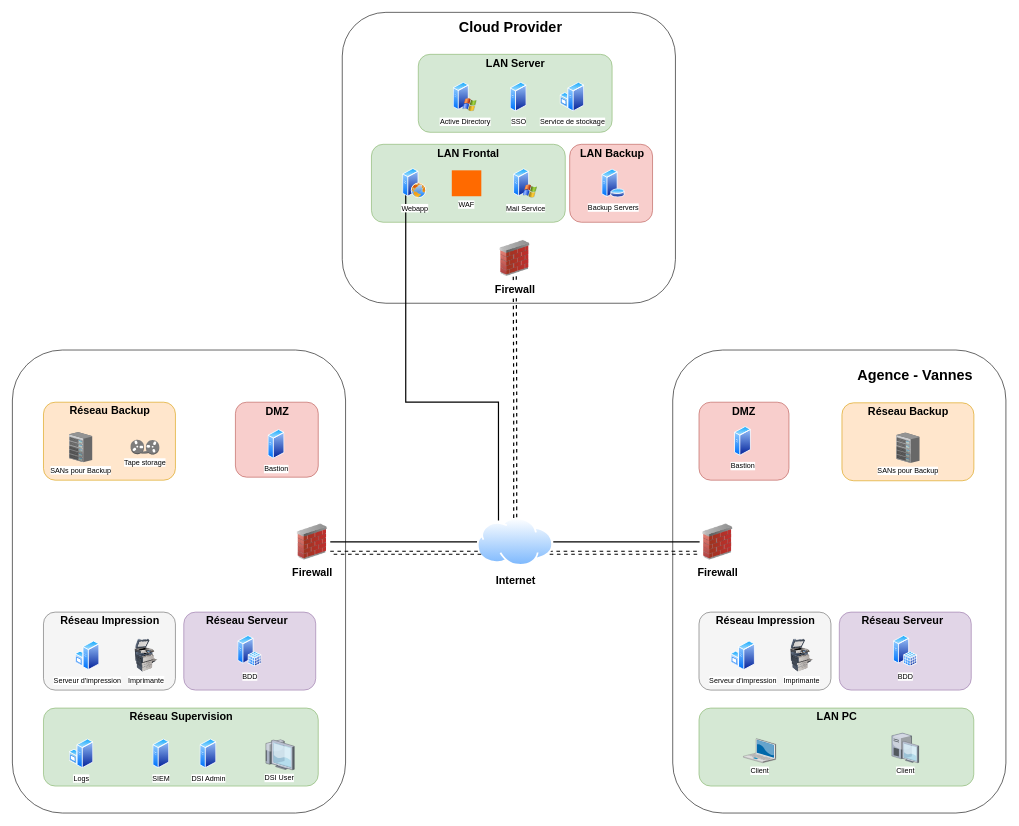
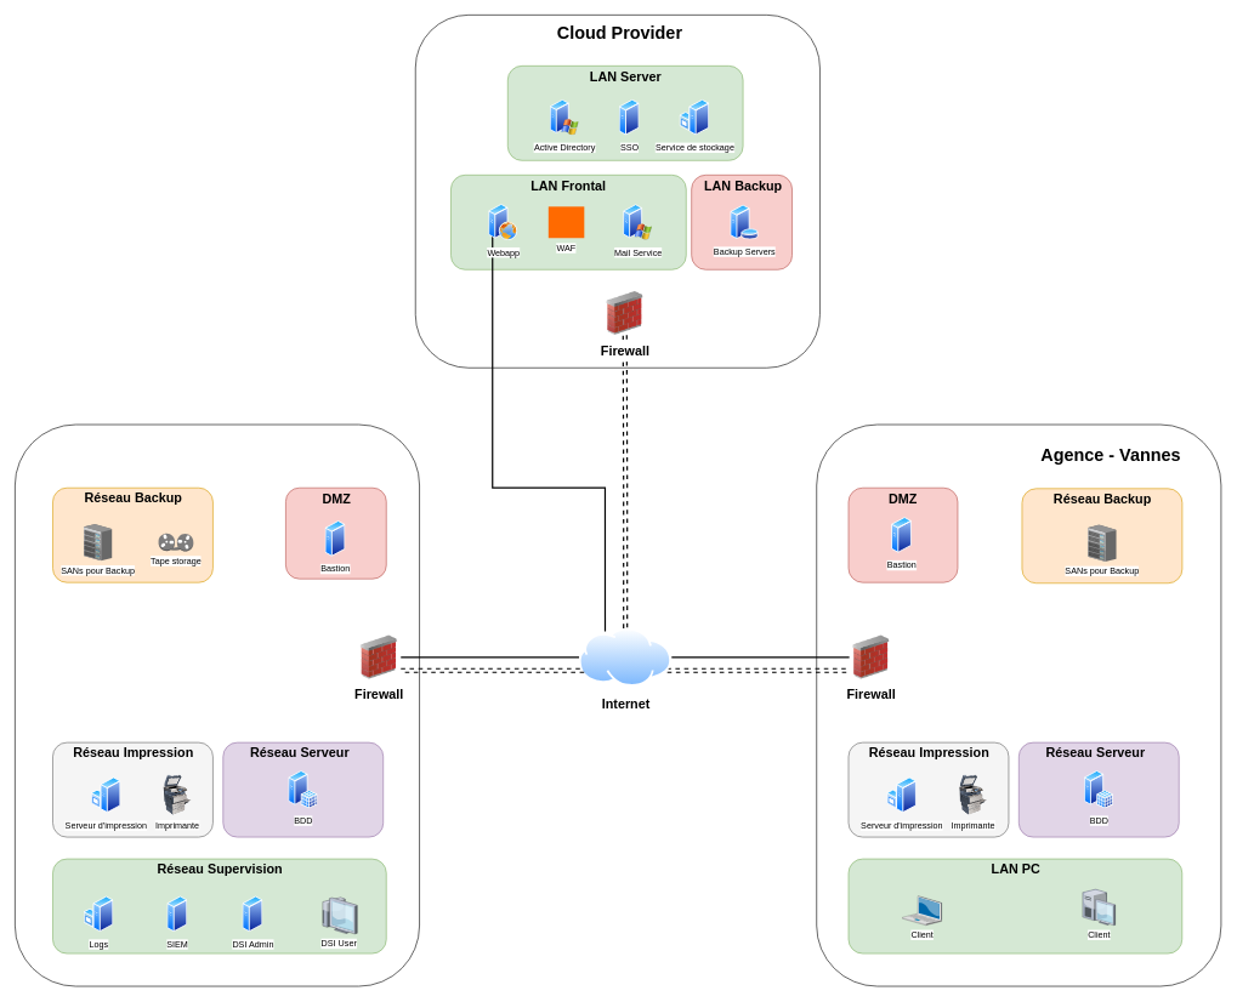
  <mxCell id="0" />
  <mxCell id="1" parent="0" />
  <mxCell id="2" value="" style="rounded=1;whiteSpace=wrap;html=1;" vertex="1" parent="1"><mxGeometry x="20.15" y="583" width="555.52" height="772" as="geometry" /></mxCell>
  <mxCell id="3" value="" style="rounded=1;whiteSpace=wrap;html=1;" vertex="1" parent="1"><mxGeometry x="1121.15" y="583" width="555.52" height="772" as="geometry" /></mxCell>
  <mxCell id="4" style="edgeStyle=orthogonalEdgeStyle;rounded=0;orthogonalLoop=1;jettySize=auto;html=1;exitX=1;exitY=0.5;exitDx=0;exitDy=0;fontSize=11;endArrow=none;startFill=0;strokeWidth=2;" edge="1" parent="1" source="7" target="9"><mxGeometry relative="1" as="geometry" /></mxCell>
  <mxCell id="5" style="edgeStyle=orthogonalEdgeStyle;rounded=0;orthogonalLoop=1;jettySize=auto;html=1;exitX=0;exitY=0.5;exitDx=0;exitDy=0;strokeWidth=2;endArrow=none;startFill=0;" edge="1" parent="1" source="7" target="8"><mxGeometry relative="1" as="geometry" /></mxCell>
  <mxCell id="6" style="edgeStyle=orthogonalEdgeStyle;rounded=0;orthogonalLoop=1;jettySize=auto;html=1;exitX=1;exitY=0.75;exitDx=0;exitDy=0;shape=link;strokeWidth=2;dashed=1;" edge="1" parent="1" source="7"><mxGeometry relative="1" as="geometry"><mxPoint x="1162" y="921" as="targetPoint" /></mxGeometry></mxCell>
  <mxCell id="7" value="&lt;h2 style=&quot;line-height: 0%;&quot;&gt;Internet&lt;/h2&gt;" style="image;aspect=fixed;perimeter=ellipsePerimeter;html=1;align=center;shadow=0;dashed=0;spacingTop=3;image=img/lib/active_directory/internet_cloud.svg;" vertex="1" parent="1"><mxGeometry x="795.01" y="863" width="126.99" height="80" as="geometry" /></mxCell>
  <mxCell id="8" value="&lt;h2 style=&quot;line-height: 0%;&quot;&gt;Firewall&lt;/h2&gt;" style="image;html=1;image=img/lib/clip_art/networking/Firewall_02_128x128.png;labelBackgroundColor=default;" vertex="1" parent="1"><mxGeometry x="490.15" y="873" width="60" height="60" as="geometry" /></mxCell>
  <mxCell id="9" value="&lt;h2 style=&quot;line-height: 0%;&quot;&gt;Firewall&lt;/h2&gt;" style="image;html=1;image=img/lib/clip_art/networking/Firewall_02_128x128.png;labelBackgroundColor=default;" vertex="1" parent="1"><mxGeometry x="1166" y="873" width="60" height="60" as="geometry" /></mxCell>
  <mxCell id="10" value="" style="rounded=1;whiteSpace=wrap;html=1;fillColor=#f8cecc;strokeColor=#b85450;" vertex="1" parent="1"><mxGeometry x="392" y="670" width="138.15" height="125" as="geometry" /></mxCell>
  <mxCell id="11" value="&lt;span&gt;Bastion&lt;/span&gt;" style="image;aspect=fixed;perimeter=ellipsePerimeter;html=1;align=center;shadow=0;dashed=0;spacingTop=3;image=img/lib/active_directory/generic_server.svg;" vertex="1" parent="1"><mxGeometry x="446.15" y="715" width="28.0" height="50" as="geometry" /></mxCell>
  <mxCell id="12" value="&lt;h2&gt;DMZ&lt;/h2&gt;" style="text;html=1;align=center;verticalAlign=middle;whiteSpace=wrap;rounded=0;" vertex="1" parent="1"><mxGeometry x="392" y="671" width="140" height="30" as="geometry" /></mxCell>
  <mxCell id="13" value="" style="rounded=1;whiteSpace=wrap;html=1;fillColor=#f8cecc;strokeColor=#b85450;" vertex="1" parent="1"><mxGeometry x="1164.97" y="670" width="150" height="130" as="geometry" /></mxCell>
  <mxCell id="14" value="&lt;span&gt;Bastion&lt;/span&gt;" style="image;aspect=fixed;perimeter=ellipsePerimeter;html=1;align=center;shadow=0;dashed=0;spacingTop=3;image=img/lib/active_directory/generic_server.svg;" vertex="1" parent="1"><mxGeometry x="1223.94" y="710" width="28.0" height="50" as="geometry" /></mxCell>
  <mxCell id="15" value="&lt;h2&gt;DMZ&lt;/h2&gt;" style="text;html=1;align=center;verticalAlign=middle;whiteSpace=wrap;rounded=0;" vertex="1" parent="1"><mxGeometry x="1164.97" y="671" width="150" height="30" as="geometry" /></mxCell>
  <mxCell id="16" value="&lt;h1&gt;Agence - Vannes&lt;/h1&gt;" style="text;html=1;align=center;verticalAlign=middle;whiteSpace=wrap;rounded=0;" vertex="1" parent="1"><mxGeometry x="1418.32" y="610" width="215" height="30" as="geometry" /></mxCell>
  <mxCell id="17" value="" style="rounded=1;whiteSpace=wrap;html=1;fillColor=#d5e8d4;strokeColor=#82b366;" vertex="1" parent="1"><mxGeometry x="72" y="1180" width="458.15" height="130" as="geometry" /></mxCell>
  <mxCell id="18" value="&lt;span style=&quot;background-color: light-dark(#ffffff, var(--ge-dark-color, #121212));&quot;&gt;Logs&lt;/span&gt;" style="image;aspect=fixed;perimeter=ellipsePerimeter;html=1;align=center;shadow=0;dashed=0;spacingTop=3;image=img/lib/active_directory/windows_server.svg;labelBackgroundColor=none;" vertex="1" parent="1"><mxGeometry x="114.54" y="1231" width="41" height="50" as="geometry" /></mxCell>
- <mxCell id="19" value="&lt;span&gt;SIEM&lt;/span&gt;" style="image;aspect=fixed;perimeter=ellipsePerimeter;html=1;align=center;shadow=0;dashed=0;spacingTop=3;image=img/lib/active_directory/generic_server.svg;" vertex="1" parent="1"><mxGeometry x="254.15" y="1231" width="28.0" height="50" as="geometry" /></mxCell>
+ <mxCell id="19" value="&lt;span&gt;SIEM&lt;/span&gt;" style="image;aspect=fixed;perimeter=ellipsePerimeter;html=1;align=center;shadow=0;dashed=0;spacingTop=3;image=img/lib/active_directory/generic_server.svg;" vertex="1" parent="1"><mxGeometry x="229.15" y="1231" width="28.0" height="50" as="geometry" /></mxCell>
  <mxCell id="20" value="DSI Admin" style="image;aspect=fixed;perimeter=ellipsePerimeter;html=1;align=center;shadow=0;dashed=0;spacingTop=3;image=img/lib/active_directory/generic_server.svg;" vertex="1" parent="1"><mxGeometry x="332.67" y="1231" width="28.0" height="50" as="geometry" /></mxCell>
  <mxCell id="21" value="&lt;span style=&quot;background-color: light-dark(#ffffff, var(--ge-dark-color, #121212));&quot;&gt;DSI User&lt;/span&gt;" style="verticalLabelPosition=bottom;sketch=0;aspect=fixed;html=1;verticalAlign=top;strokeColor=none;align=center;outlineConnect=0;shape=mxgraph.citrix.thin_client;" vertex="1" parent="1"><mxGeometry x="440.15" y="1233" width="50" height="50" as="geometry" /></mxCell>
  <mxCell id="22" value="&lt;h2&gt;Réseau Supervision&lt;/h2&gt;" style="text;html=1;align=center;verticalAlign=middle;whiteSpace=wrap;rounded=0;" vertex="1" parent="1"><mxGeometry x="72" y="1180" width="460" height="30" as="geometry" /></mxCell>
  <mxCell id="23" value="" style="rounded=1;whiteSpace=wrap;html=1;fillColor=#f5f5f5;strokeColor=#666666;fontColor=#333333;" vertex="1" parent="1"><mxGeometry x="72" y="1020" width="220" height="130" as="geometry" /></mxCell>
  <mxCell id="24" value="&lt;h2&gt;Réseau Impression&lt;/h2&gt;" style="text;html=1;align=center;verticalAlign=middle;whiteSpace=wrap;rounded=0;" vertex="1" parent="1"><mxGeometry x="72" y="1020" width="221.67" height="30" as="geometry" /></mxCell>
  <mxCell id="25" value="&lt;span style=&quot;background-color: light-dark(#ffffff, var(--ge-dark-color, #121212));&quot;&gt;Serveur d'impression&lt;/span&gt;" style="image;aspect=fixed;perimeter=ellipsePerimeter;html=1;align=center;shadow=0;dashed=0;spacingTop=3;image=img/lib/active_directory/windows_server.svg;labelBackgroundColor=none;" vertex="1" parent="1"><mxGeometry x="124.61" y="1067.5" width="41" height="50" as="geometry" /></mxCell>
  <mxCell id="26" value="Imprimante" style="image;html=1;image=img/lib/clip_art/computers/Printer_Commercial_128x128.png" vertex="1" parent="1"><mxGeometry x="217.22" y="1065" width="51.85" height="55" as="geometry" /></mxCell>
  <mxCell id="27" value="" style="rounded=1;whiteSpace=wrap;html=1;fillColor=#e1d5e7;strokeColor=#9673a6;" vertex="1" parent="1"><mxGeometry x="305.93" y="1020" width="220" height="130" as="geometry" /></mxCell>
  <mxCell id="28" value="&lt;h2&gt;Réseau Serveur&lt;/h2&gt;" style="text;html=1;align=center;verticalAlign=middle;whiteSpace=wrap;rounded=0;" vertex="1" parent="1"><mxGeometry x="302" y="1020" width="219.08" height="30" as="geometry" /></mxCell>
  <mxCell id="29" value="&lt;span style=&quot;background-color: light-dark(#ffffff, var(--ge-dark-color, #121212));&quot;&gt;BDD&lt;/span&gt;" style="image;aspect=fixed;perimeter=ellipsePerimeter;html=1;align=center;shadow=0;dashed=0;spacingTop=3;image=img/lib/active_directory/sql_server.svg;labelBackgroundColor=none;" vertex="1" parent="1"><mxGeometry x="395.72" y="1058.75" width="40.43" height="52.5" as="geometry" /></mxCell>
  <mxCell id="30" value="" style="rounded=1;whiteSpace=wrap;html=1;fillColor=#ffe6cc;strokeColor=#d79b00;" vertex="1" parent="1"><mxGeometry x="72" y="670" width="220" height="130" as="geometry" /></mxCell>
  <mxCell id="31" value="&lt;h2&gt;Réseau Backup&lt;/h2&gt;" style="text;html=1;align=center;verticalAlign=middle;whiteSpace=wrap;rounded=0;" vertex="1" parent="1"><mxGeometry x="72" y="670" width="221.67" height="30" as="geometry" /></mxCell>
  <mxCell id="32" value="&lt;span style=&quot;background-color: light-dark(#ffffff, var(--ge-dark-color, #121212));&quot;&gt;SANs pour Backup&lt;/span&gt;" style="verticalLabelPosition=bottom;sketch=0;aspect=fixed;html=1;verticalAlign=top;strokeColor=none;align=center;outlineConnect=0;shape=mxgraph.citrix.chassis;" vertex="1" parent="1"><mxGeometry x="114.54" y="720" width="38.73" height="50" as="geometry" /></mxCell>
  <mxCell id="33" value="&lt;span style=&quot;background-color: light-dark(#ffffff, var(--ge-dark-color, #121212));&quot;&gt;Tape storage&lt;/span&gt;" style="outlineConnect=0;dashed=0;verticalLabelPosition=bottom;verticalAlign=top;align=center;html=1;shape=mxgraph.aws3.tape_storage;fillColor=#7D7C7C;gradientColor=none;" vertex="1" parent="1"><mxGeometry x="217.22" y="732.75" width="47.93" height="24.5" as="geometry" /></mxCell>
  <mxCell id="34" value="" style="rounded=1;whiteSpace=wrap;html=1;fillColor=#d5e8d4;strokeColor=#82b366;" vertex="1" parent="1"><mxGeometry x="1164.97" y="1180" width="458.15" height="130" as="geometry" /></mxCell>
  <mxCell id="35" value="&lt;h2&gt;LAN PC&lt;/h2&gt;" style="text;html=1;align=center;verticalAlign=middle;whiteSpace=wrap;rounded=0;" vertex="1" parent="1"><mxGeometry x="1164.97" y="1180" width="460" height="30" as="geometry" /></mxCell>
  <mxCell id="36" value="" style="rounded=1;whiteSpace=wrap;html=1;fillColor=#f5f5f5;strokeColor=#666666;fontColor=#333333;" vertex="1" parent="1"><mxGeometry x="1164.97" y="1020" width="220" height="130" as="geometry" /></mxCell>
  <mxCell id="37" value="&lt;h2&gt;Réseau Impression&lt;/h2&gt;" style="text;html=1;align=center;verticalAlign=middle;whiteSpace=wrap;rounded=0;" vertex="1" parent="1"><mxGeometry x="1164.97" y="1020" width="221.67" height="30" as="geometry" /></mxCell>
  <mxCell id="38" value="&lt;span style=&quot;background-color: light-dark(#ffffff, var(--ge-dark-color, #121212));&quot;&gt;Serveur d'impression&lt;/span&gt;" style="image;aspect=fixed;perimeter=ellipsePerimeter;html=1;align=center;shadow=0;dashed=0;spacingTop=3;image=img/lib/active_directory/windows_server.svg;labelBackgroundColor=none;" vertex="1" parent="1"><mxGeometry x="1217.58" y="1067.5" width="41" height="50" as="geometry" /></mxCell>
  <mxCell id="39" value="Imprimante" style="image;html=1;image=img/lib/clip_art/computers/Printer_Commercial_128x128.png" vertex="1" parent="1"><mxGeometry x="1310.19" y="1065" width="51.85" height="55" as="geometry" /></mxCell>
  <mxCell id="40" value="" style="rounded=1;whiteSpace=wrap;html=1;fillColor=#e1d5e7;strokeColor=#9673a6;" vertex="1" parent="1"><mxGeometry x="1398.9" y="1020" width="220" height="130" as="geometry" /></mxCell>
  <mxCell id="41" value="&lt;h2&gt;Réseau Serveur&lt;/h2&gt;" style="text;html=1;align=center;verticalAlign=middle;whiteSpace=wrap;rounded=0;" vertex="1" parent="1"><mxGeometry x="1394.97" y="1020" width="219.08" height="30" as="geometry" /></mxCell>
  <mxCell id="42" value="&lt;span style=&quot;background-color: light-dark(#ffffff, var(--ge-dark-color, #121212));&quot;&gt;BDD&lt;/span&gt;" style="image;aspect=fixed;perimeter=ellipsePerimeter;html=1;align=center;shadow=0;dashed=0;spacingTop=3;image=img/lib/active_directory/sql_server.svg;labelBackgroundColor=none;" vertex="1" parent="1"><mxGeometry x="1488.69" y="1058.75" width="40.43" height="52.5" as="geometry" /></mxCell>
  <mxCell id="43" value="Client" style="verticalLabelPosition=bottom;sketch=0;aspect=fixed;html=1;verticalAlign=top;strokeColor=none;align=center;outlineConnect=0;shape=mxgraph.citrix.laptop_2;labelBackgroundColor=default;" vertex="1" parent="1"><mxGeometry x="1239.03" y="1231" width="53.93" height="40.22" as="geometry" /></mxCell>
  <mxCell id="44" value="Client" style="verticalLabelPosition=bottom;sketch=0;aspect=fixed;html=1;verticalAlign=top;strokeColor=none;align=center;outlineConnect=0;shape=mxgraph.citrix.desktop;labelBackgroundColor=default;" vertex="1" parent="1"><mxGeometry x="1486.4" y="1221.67" width="45" height="49.55" as="geometry" /></mxCell>
  <mxCell id="45" value="" style="rounded=1;whiteSpace=wrap;html=1;fillColor=#ffe6cc;strokeColor=#d79b00;" vertex="1" parent="1"><mxGeometry x="1403.3" y="671" width="220" height="130" as="geometry" /></mxCell>
  <mxCell id="46" value="&lt;h2&gt;Réseau Backup&lt;/h2&gt;" style="text;html=1;align=center;verticalAlign=middle;whiteSpace=wrap;rounded=0;" vertex="1" parent="1"><mxGeometry x="1403.3" y="671" width="221.67" height="30" as="geometry" /></mxCell>
  <mxCell id="47" value="&lt;span style=&quot;background-color: light-dark(#ffffff, var(--ge-dark-color, #121212));&quot;&gt;SANs pour Backup&lt;/span&gt;" style="verticalLabelPosition=bottom;sketch=0;aspect=fixed;html=1;verticalAlign=top;strokeColor=none;align=center;outlineConnect=0;shape=mxgraph.citrix.chassis;" vertex="1" parent="1"><mxGeometry x="1493.93" y="721" width="38.73" height="50" as="geometry" /></mxCell>
  <mxCell id="48" value="" style="rounded=1;whiteSpace=wrap;html=1;" vertex="1" parent="1"><mxGeometry x="570.15" y="20" width="555.52" height="485" as="geometry" /></mxCell>
  <mxCell id="49" style="edgeStyle=orthogonalEdgeStyle;rounded=0;orthogonalLoop=1;jettySize=auto;html=1;exitX=0.5;exitY=0;exitDx=0;exitDy=0;strokeWidth=2;shape=link;strokeColor=default;dashed=1;" edge="1" parent="1" source="7" target="50"><mxGeometry relative="1" as="geometry" /></mxCell>
  <mxCell id="50" value="&lt;h2 style=&quot;line-height: 0%;&quot;&gt;Firewall&lt;/h2&gt;" style="image;html=1;image=img/lib/clip_art/networking/Firewall_02_128x128.png;labelBackgroundColor=default;" vertex="1" parent="1"><mxGeometry x="827.78" y="400" width="60" height="60" as="geometry" /></mxCell>
  <mxCell id="51" value="&lt;h1&gt;Cloud Provider&lt;br&gt;&lt;/h1&gt;" style="text;html=1;align=center;verticalAlign=middle;whiteSpace=wrap;rounded=0;" vertex="1" parent="1"><mxGeometry x="575.67" y="30" width="550" height="30" as="geometry" /></mxCell>
  <mxCell id="52" value="" style="rounded=1;whiteSpace=wrap;html=1;fillColor=#d5e8d4;strokeColor=#82b366;" vertex="1" parent="1"><mxGeometry x="618.84" y="240" width="323.16" height="130" as="geometry" /></mxCell>
  <mxCell id="53" value="" style="rounded=1;whiteSpace=wrap;html=1;fillColor=#f8cecc;strokeColor=#b85450;" vertex="1" parent="1"><mxGeometry x="949.35" y="240" width="138.15" height="130" as="geometry" /></mxCell>
  <mxCell id="54" value="" style="rounded=1;whiteSpace=wrap;html=1;fillColor=#d5e8d4;strokeColor=#82b366;" vertex="1" parent="1"><mxGeometry x="696.92" y="90" width="323.16" height="130" as="geometry" /></mxCell>
  <mxCell id="55" value="&lt;h2&gt;LAN Server&lt;/h2&gt;" style="text;html=1;align=center;verticalAlign=middle;whiteSpace=wrap;rounded=0;" vertex="1" parent="1"><mxGeometry x="698.5" y="90" width="320" height="30" as="geometry" /></mxCell>
  <mxCell id="56" value="&lt;h2&gt;LAN Frontal&lt;/h2&gt;" style="text;html=1;align=center;verticalAlign=middle;whiteSpace=wrap;rounded=0;" vertex="1" parent="1"><mxGeometry x="618.84" y="240" width="323.16" height="30" as="geometry" /></mxCell>
  <mxCell id="57" value="&lt;h2&gt;LAN Backup&lt;/h2&gt;" style="text;html=1;align=center;verticalAlign=middle;whiteSpace=wrap;rounded=0;" vertex="1" parent="1"><mxGeometry x="949.35" y="240" width="142.65" height="30" as="geometry" /></mxCell>
  <mxCell id="58" style="edgeStyle=orthogonalEdgeStyle;rounded=0;orthogonalLoop=1;jettySize=auto;html=1;exitX=0.25;exitY=0;exitDx=0;exitDy=0;strokeWidth=2;endArrow=none;startFill=0;" edge="1" parent="1" source="7" target="60"><mxGeometry relative="1" as="geometry"><Array as="points"><mxPoint x="830" y="670" /><mxPoint x="676" y="670" /></Array></mxGeometry></mxCell>
  <mxCell id="59" value="Mail Service" style="image;aspect=fixed;perimeter=ellipsePerimeter;html=1;align=center;shadow=0;dashed=0;spacingTop=3;image=img/lib/active_directory/windows_server_2.svg;labelBackgroundColor=default;" vertex="1" parent="1"><mxGeometry x="855.67" y="280" width="40" height="50" as="geometry" /></mxCell>
  <mxCell id="60" value="&lt;div&gt;Webapp&lt;/div&gt;" style="image;aspect=fixed;perimeter=ellipsePerimeter;html=1;align=center;shadow=0;dashed=0;spacingTop=3;image=img/lib/active_directory/web_server.svg;labelBackgroundColor=default;" vertex="1" parent="1"><mxGeometry x="670.67" y="280" width="40" height="50" as="geometry" /></mxCell>
  <mxCell id="61" value="&lt;div&gt;WAF&lt;/div&gt;" style="points=[];aspect=fixed;html=1;align=center;shadow=0;dashed=0;fillColor=#FF6A00;strokeColor=none;shape=mxgraph.alibaba_cloud.waf_web_application_firewall;verticalAlign=top;labelPosition=center;verticalLabelPosition=bottom;labelBackgroundColor=default;" vertex="1" parent="1"><mxGeometry x="752.8" y="283.4" width="49.2" height="43.2" as="geometry" /></mxCell>
  <mxCell id="62" value="&lt;span&gt;Backup Servers&lt;/span&gt;" style="image;aspect=fixed;perimeter=ellipsePerimeter;html=1;align=center;shadow=0;dashed=0;spacingTop=3;image=img/lib/active_directory/database_server.svg;labelBackgroundColor=default;" vertex="1" parent="1"><mxGeometry x="1002.42" y="281" width="39.36" height="48" as="geometry" /></mxCell>
  <mxCell id="63" value="Active Directory" style="image;aspect=fixed;perimeter=ellipsePerimeter;html=1;align=center;shadow=0;dashed=0;spacingTop=3;image=img/lib/active_directory/windows_server_2.svg;labelBackgroundColor=default;" vertex="1" parent="1"><mxGeometry x="755.01" y="136" width="40" height="50" as="geometry" /></mxCell>
  <mxCell id="64" value="&lt;span&gt;SSO&lt;/span&gt;" style="image;aspect=fixed;perimeter=ellipsePerimeter;html=1;align=center;shadow=0;dashed=0;spacingTop=3;image=img/lib/active_directory/generic_server.svg;" vertex="1" parent="1"><mxGeometry x="849.91" y="136" width="28.0" height="50" as="geometry" /></mxCell>
  <mxCell id="65" value="Service de stockage" style="image;aspect=fixed;perimeter=ellipsePerimeter;html=1;align=center;shadow=0;dashed=0;spacingTop=3;image=img/lib/active_directory/windows_server.svg;labelBackgroundColor=default;" vertex="1" parent="1"><mxGeometry x="933" y="136" width="41" height="50" as="geometry" /></mxCell>
  <mxCell id="66" style="edgeStyle=orthogonalEdgeStyle;rounded=0;orthogonalLoop=1;jettySize=auto;html=1;shape=link;strokeWidth=2;dashed=1;entryX=0;entryY=0.75;entryDx=0;entryDy=0;" edge="1" parent="1" source="8" target="7"><mxGeometry relative="1" as="geometry"><mxPoint x="550.15" y="920" as="sourcePoint" /><mxPoint x="762" y="940" as="targetPoint" /><Array as="points"><mxPoint x="612" y="921" /><mxPoint x="612" y="921" /></Array></mxGeometry></mxCell>
